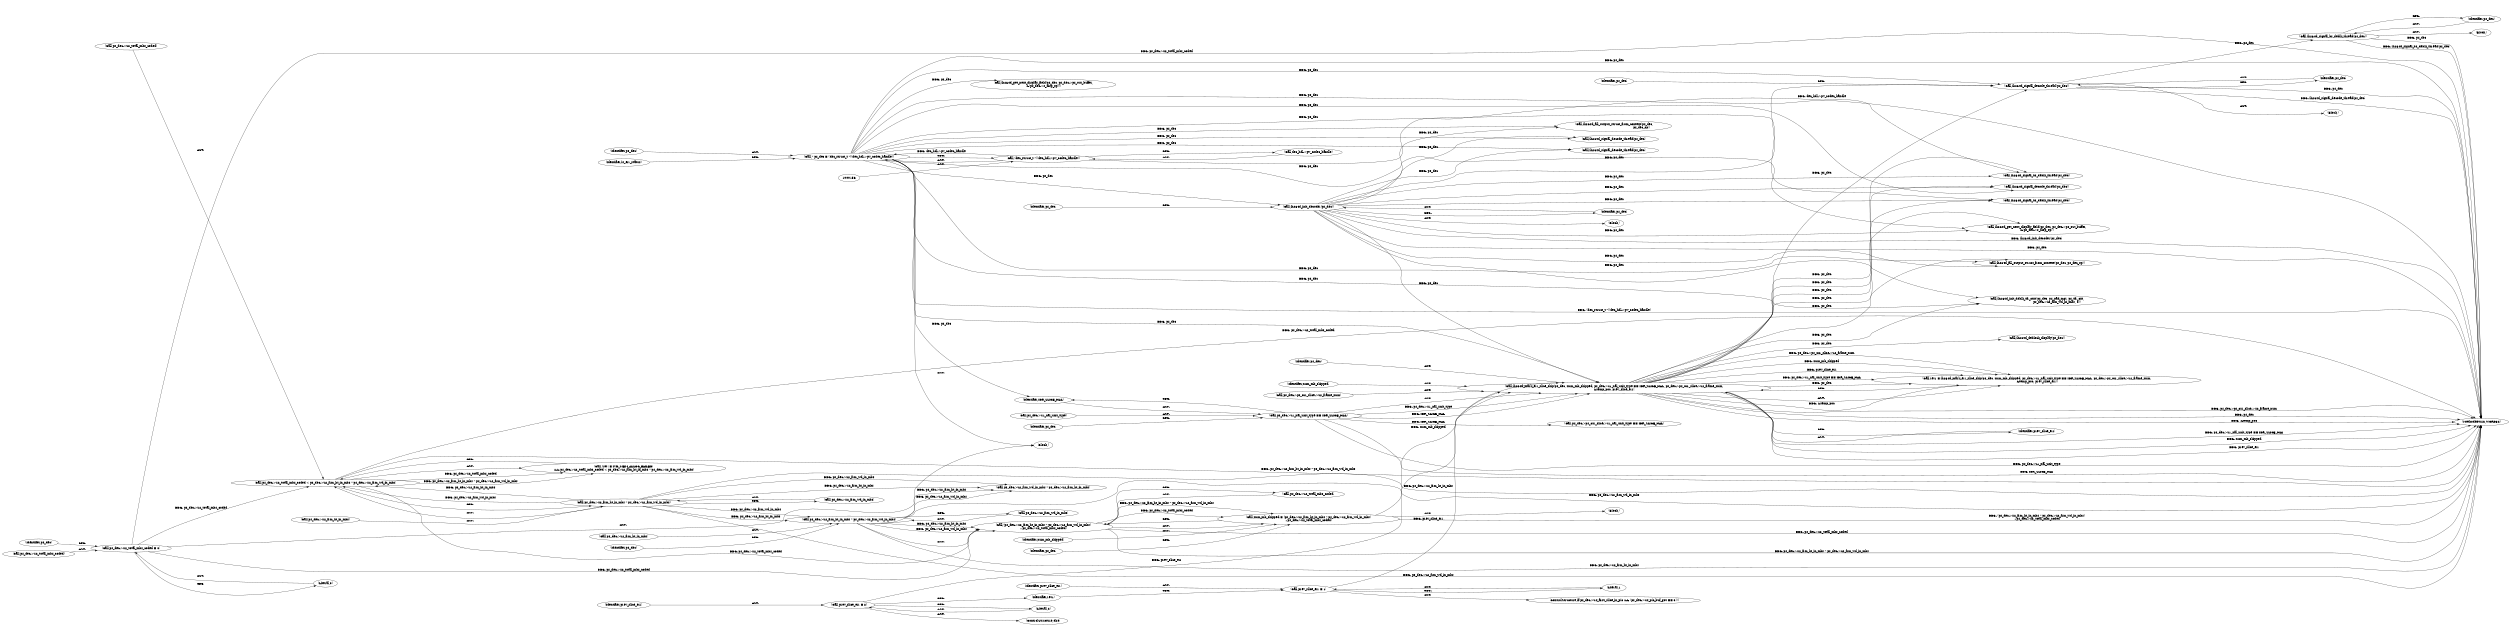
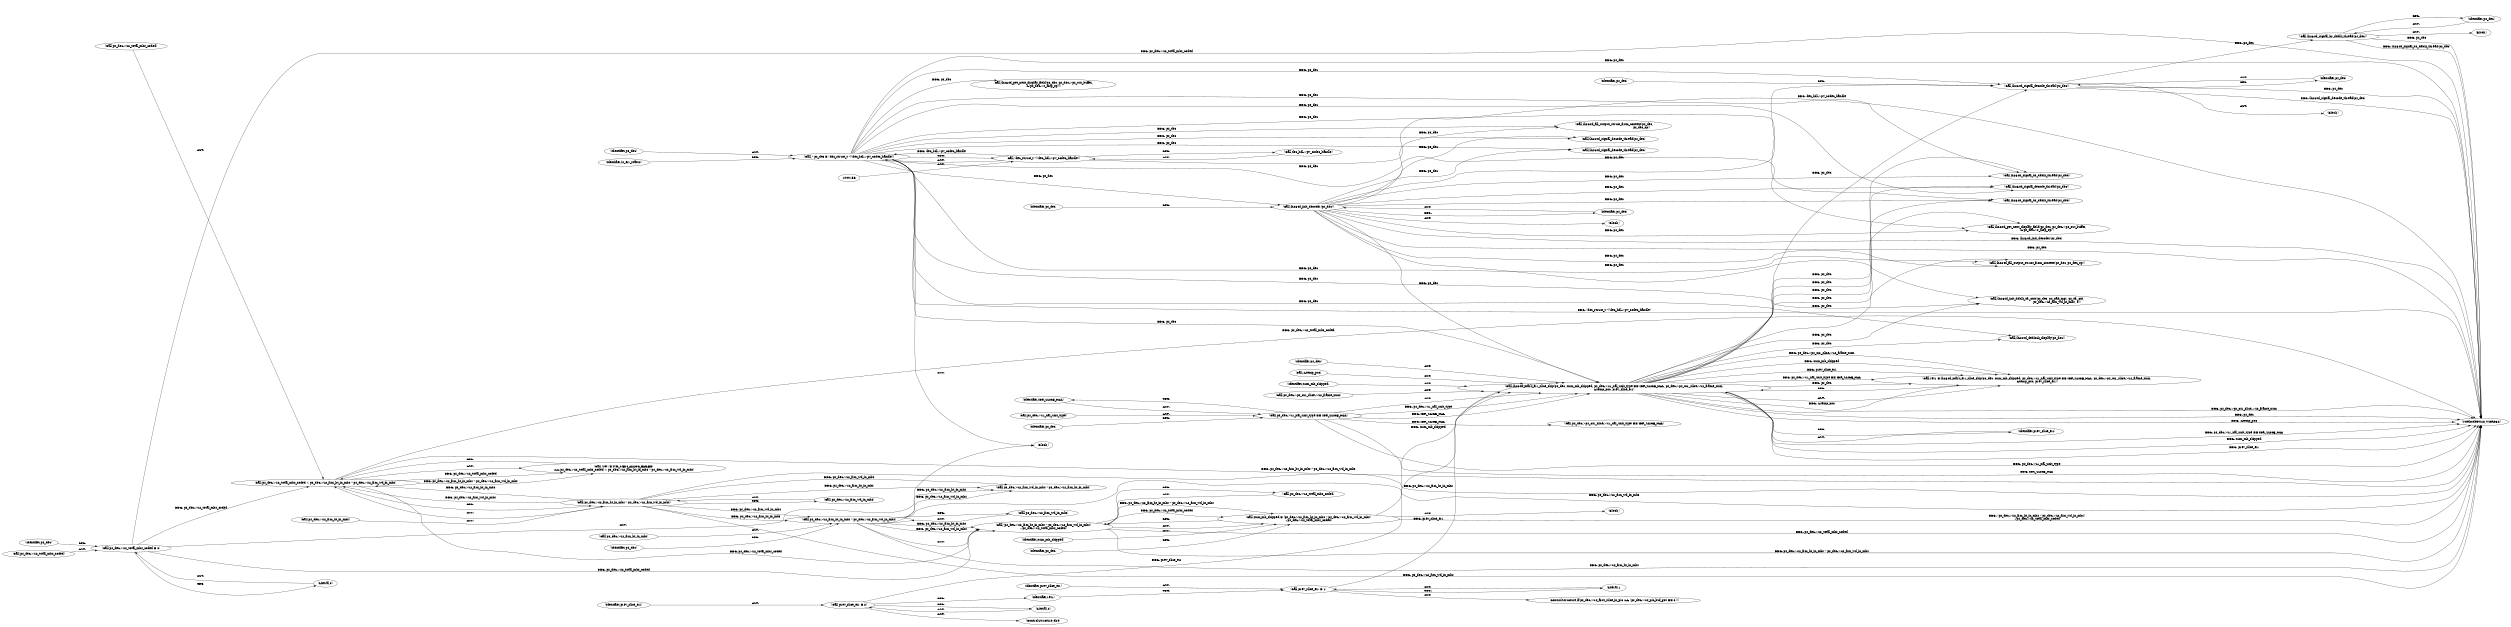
  digraph {
    rankdir=LR
    n1 [label="(Call,ih264d_signal_bs_deblk_thread(ps_dec))"]
    n2 [label="(MethodReturn,WORD32)"]
    n3 [label="(Block,)"]
    n4 [label="(Identifier,ps_dec)"]
    n5 [label="(Call,ih264d_signal_decode_thread(ps_dec))"]
    n6 [label="(Block,)"]
    n7 [label="(Identifier,ps_dec)"]
    n8 [label="(Call,ih264d_init_decoder(ps_dec))"]
    n9 [label="(Call,ih264d_mark_err_slice_skip(ps_dec, num_mb_skipped, ps_dec->u1_nal_unit_type == IDR_SLICE_NAL, ps_dec->ps_cur_slice->u2_frame_num,\n &temp_poc, prev_slice_err))"]
    n10 [label="(Call,ih264d_signal_decode_thread(ps_dec))"]
    n11 [label="(Call,ih264d_signal_bs_deblk_thread(ps_dec))"]
    n12 [label="(Call,ih264d_signal_decode_thread(ps_dec))"]
    n13 [label="(Block,)"]
    n14 [label="(Call,ih264d_signal_decode_thread(ps_dec))"]
    n15 [label="(Call,ih264d_fill_output_struct_from_context(ps_dec,\n                                                           ps_dec_op))"]
    n16 [label="(Call,ih264d_get_next_display_field(ps_dec, ps_dec->ps_out_buffer,\n &(ps_dec->s_disp_op)))"]
    n17 [label="(Call,ih264d_fill_output_struct_from_context(ps_dec, ps_dec_op))"]
    n18 [label="(Call,ih264d_init_deblk_tfr_ctxt(ps_dec, ps_pad_mgr, ps_tfr_cxt,\n                                           ps_dec->u2_frm_wd_in_mbs, 0))"]
    n19 [label="(Identifier,ps_dec)"]
    n20 [label="(Call,ih264d_signal_bs_deblk_thread(ps_dec))"]
    n21 [label="(Call,ih264d_deblock_display(ps_dec))"]
    n22 [label="(Identifier,prev_slice_err)"]
    n23 [label="(Call,ret1 = ih264d_mark_err_slice_skip(ps_dec, num_mb_skipped, ps_dec->u1_nal_unit_type == IDR_SLICE_NAL, ps_dec->ps_cur_slice->u2_frame_num,\n &temp_poc, prev_slice_err))"]
    n24 [label="(Call,* ps_dec = (dec_struct_t *)(dec_hdl->pv_codec_handle))"]
    n25 [label="(Call,(dec_struct_t *)(dec_hdl->pv_codec_handle))"]
    n26 [label="(Block,)"]
    n27 [label="(Call,ih264d_get_next_display_field(ps_dec, ps_dec->ps_out_buffer,\n &(ps_dec->s_disp_op)))"]
    n28 [label="(Call,dec_hdl->pv_codec_handle)"]
    n29 [label="(Call,num_mb_skipped = (ps_dec->u2_frm_ht_in_mbs * ps_dec->u2_frm_wd_in_mbs)\n - ps_dec->u2_total_mbs_coded)"]
    n30 [label="(Call,(ps_dec->u2_frm_ht_in_mbs * ps_dec->u2_frm_wd_in_mbs)\n - ps_dec->u2_total_mbs_coded)"]
    n31 [label="(Block,)"]
    n32 [label="(Call,ps_dec->u2_total_mbs_coded)"]
    n33 [label="(Call,ps_dec->u2_frm_ht_in_mbs * ps_dec->u2_frm_wd_in_mbs)"]
    n34 [label="(Call,ps_dec->u2_frm_wd_in_mbs)"]
    n35 [label="(Call,ps_dec->u2_frm_wd_in_mbs * ps_dec->u2_frm_ht_in_mbs)"]
    n36 [label="(Call,ps_dec->u2_frm_ht_in_mbs * ps_dec->u2_frm_wd_in_mbs)"]
    n37 [label="(Call,ps_dec->u2_total_mbs_coded < ps_dec->u2_frm_ht_in_mbs * ps_dec->u2_frm_wd_in_mbs)"]
    n38 [label="(Call,ps_dec->u2_frm_wd_in_mbs)"]
    n39 [label="(Call,(ret != IVD_MEM_ALLOC_FAILED)\n && ps_dec->u2_total_mbs_coded < ps_dec->u2_frm_ht_in_mbs * ps_dec->u2_frm_wd_in_mbs)"]
    n40 [label="(Call,ps_dec->u2_total_mbs_coded = 0)"]
    n41 [label="(Literal,0)"]
    n42 [label="(Call,ps_dec->u1_nal_unit_type == IDR_SLICE_NAL)"]
    n43 [label="(Identifier,IDR_SLICE_NAL)"]
    n44 [label="(Call,ps_dec->ps_cur_slice->u1_nal_unit_type == IDR_SLICE_NAL)"]
    n45 [label="(Call,prev_slice_err = 1)"]
    n46 [label="(Literal,1)"]
    n47 [label="(ControlStructure,if(ps_dec->u4_first_slice_in_pic && (ps_dec->u4_pic_buf_got == 0)))"]
    n48 [label="(Call,prev_slice_err = 2)"]
    n49 [label="(Literal,2)"]
    n50 [label="(ControlStructure,else)"]
    n51 [label="(Identifier,ret1)"]
    n52 [label="(Identifier,ps_dec)"]
    n53 [label="(Identifier,i4_err_status)"]
    n54 [label="(Identifier,ps_dec)"]
    n55 [label="(Identifier,ps_dec)"]
    n56 [label="(Identifier,ps_dec)"]
    n57 [label="(Call,ps_dec->u2_frm_ht_in_mbs)"]
+   n58 [label="(Call,&temp_poc)"]
    n59 [label="(Identifier,ps_dec)"]
    n60 [label="(Call,ps_dec->u2_total_mbs_coded)"]
    n61 [label="(Identifier,num_mb_skipped)"]
    n62 [label="(Call,ps_dec->u2_frm_ht_in_mbs)"]
    n63 [label="(Identifier,prev_slice_err)"]
    n64 [label="(Call,ps_dec->u1_nal_unit_type)"]
    n65 [label="(Identifier,ps_dec)"]
    n66 [label="(Identifier,ps_dec)"]
    n67 [label="(Identifier,prev_slice_err)"]
    n68 [label="(Identifier,num_mb_skipped)"]
    n69 [label="(Identifier,ps_dec)"]
    n70 [label="(Call,ps_dec->u2_total_mbs_coded)"]
    n71 [label="(Call,ps_dec->ps_cur_slice->u2_frame_num)"]
    1000156
    n1 -> n2 [label="DDG: ih264d_signal_bs_deblk_thread(ps_dec)"]
    n1 -> n2 [label="DDG: ps_dec"]
    n1 -> n3 [label="AST: "]
    n1 -> n4 [label="CFG: "]
    n4 -> n1 [label="AST: "]
    n5 -> n1 [label="DDG: ps_dec"]
    n5 -> n2 [label="DDG: ih264d_signal_decode_thread(ps_dec)"]
    n5 -> n2 [label="DDG: ps_dec"]
    n5 -> n6 [label="AST: "]
    n5 -> n7 [label="CFG: "]
    n7 -> n5 [label="AST: "]
    n8 -> n2 [label="DDG: ps_dec"]
    n8 -> n2 [label="DDG: ih264d_init_decoder(ps_dec)"]
    n8 -> n5 [label="DDG: ps_dec"]
    n8 -> n9 [label="DDG: ps_dec"]
    n8 -> n10 [label="DDG: ps_dec"]
    n8 -> n11 [label="DDG: ps_dec"]
    n8 -> n12 [label="DDG: ps_dec"]
    n8 -> n13 [label="AST: "]
    n8 -> n14 [label="DDG: ps_dec"]
    n8 -> n15 [label="DDG: ps_dec"]
    n8 -> n16 [label="DDG: ps_dec"]
    n8 -> n17 [label="DDG: ps_dec"]
    n8 -> n18 [label="DDG: ps_dec"]
    n8 -> n19 [label="CFG: "]
    n8 -> n20 [label="DDG: ps_dec"]
    n9 -> n2 [label="DDG: ps_dec->u1_nal_unit_type == IDR_SLICE_NAL"]
    n9 -> n2 [label="DDG: num_mb_skipped"]
    n9 -> n2 [label="DDG: prev_slice_err"]
    n9 -> n2 [label="DDG: ps_dec->ps_cur_slice->u2_frame_num"]
    n9 -> n2 [label="DDG: ps_dec"]
    n9 -> n2 [label="DDG: &temp_poc"]
    n9 -> n5 [label="DDG: ps_dec"]
    n9 -> n10 [label="DDG: ps_dec"]
    n9 -> n11 [label="DDG: ps_dec"]
    n9 -> n16 [label="DDG: ps_dec"]
    n9 -> n17 [label="DDG: ps_dec"]
    n9 -> n18 [label="DDG: ps_dec"]
    n9 -> n20 [label="DDG: ps_dec"]
    n9 -> n21 [label="DDG: ps_dec"]
    n9 -> n22 [label="CFG: "]
    n9 -> n23 [label="AST: "]
    n9 -> n23 [label="DDG: &temp_poc"]
    n9 -> n23 [label="DDG: ps_dec->ps_cur_slice->u2_frame_num"]
    n9 -> n23 [label="DDG: num_mb_skipped"]
    n9 -> n23 [label="DDG: prev_slice_err"]
    n9 -> n23 [label="DDG: ps_dec->u1_nal_unit_type == IDR_SLICE_NAL"]
    n9 -> n23 [label="DDG: ps_dec"]
    n19 -> n8 [label="AST: "]
    n22 -> n9 [label="AST: "]
    n23 -> n9 [label="CFG: "]
    n24 -> n2 [label="DDG: (dec_struct_t *)(dec_hdl->pv_codec_handle)"]
    n24 -> n2 [label="DDG: ps_dec"]
    n24 -> n5 [label="DDG: ps_dec"]
    n24 -> n8 [label="DDG: ps_dec"]
    n24 -> n9 [label="DDG: ps_dec"]
    n24 -> n10 [label="DDG: ps_dec"]
    n24 -> n11 [label="DDG: ps_dec"]
    n24 -> n12 [label="DDG: ps_dec"]
    n24 -> n14 [label="DDG: ps_dec"]
    n24 -> n15 [label="DDG: ps_dec"]
    n24 -> n16 [label="DDG: ps_dec"]
    n24 -> n17 [label="DDG: ps_dec"]
    n24 -> n18 [label="DDG: ps_dec"]
    n24 -> n20 [label="DDG: ps_dec"]
-   n24 -> n43 [label="DDG: ps_dec"]
+   n24 -> n21 [label="DDG: ps_dec"]
    n24 -> n25 [label="CFG: "]
    n24 -> n26 [label="AST: "]
    n24 -> n27 [label="DDG: ps_dec"]
    n25 -> n2 [label="DDG: dec_hdl->pv_codec_handle"]
    n25 -> n24 [label="AST: "]
    n25 -> n24 [label="DDG: dec_hdl->pv_codec_handle"]
    n25 -> n28 [label="CFG: "]
    n28 -> n25 [label="AST: "]
    n29 -> n2 [label="DDG: (ps_dec->u2_frm_ht_in_mbs * ps_dec->u2_frm_wd_in_mbs)\n - ps_dec->u2_total_mbs_coded"]
    n29 -> n9 [label="DDG: num_mb_skipped"]
    n29 -> n30 [label="CFG: "]
    n29 -> n31 [label="AST: "]
    n30 -> n2 [label="DDG: ps_dec->u2_total_mbs_coded"]
    n30 -> n2 [label="DDG: ps_dec->u2_frm_ht_in_mbs * ps_dec->u2_frm_wd_in_mbs"]
    n30 -> n29 [label="AST: "]
    n30 -> n29 [label="DDG: ps_dec->u2_frm_ht_in_mbs * ps_dec->u2_frm_wd_in_mbs"]
    n30 -> n29 [label="DDG: ps_dec->u2_total_mbs_coded"]
    n30 -> n32 [label="CFG: "]
    n32 -> n30 [label="AST: "]
    n33 -> n2 [label="DDG: ps_dec->u2_frm_ht_in_mbs"]
    n33 -> n2 [label="DDG: ps_dec->u2_frm_wd_in_mbs"]
    n33 -> n30 [label="AST: "]
    n33 -> n30 [label="DDG: ps_dec->u2_frm_ht_in_mbs"]
    n33 -> n30 [label="DDG: ps_dec->u2_frm_wd_in_mbs"]
    n33 -> n34 [label="CFG: "]
    n33 -> n35 [label="DDG: ps_dec->u2_frm_wd_in_mbs"]
    n33 -> n35 [label="DDG: ps_dec->u2_frm_ht_in_mbs"]
    n34 -> n33 [label="AST: "]
    n36 -> n2 [label="DDG: ps_dec->u2_frm_wd_in_mbs"]
    n36 -> n2 [label="DDG: ps_dec->u2_frm_ht_in_mbs"]
    n36 -> n33 [label="DDG: ps_dec->u2_frm_ht_in_mbs"]
    n36 -> n33 [label="DDG: ps_dec->u2_frm_wd_in_mbs"]
    n36 -> n35 [label="DDG: ps_dec->u2_frm_wd_in_mbs"]
    n36 -> n35 [label="DDG: ps_dec->u2_frm_ht_in_mbs"]
    n36 -> n37 [label="AST: "]
    n36 -> n37 [label="DDG: ps_dec->u2_frm_ht_in_mbs"]
    n36 -> n37 [label="DDG: ps_dec->u2_frm_wd_in_mbs"]
    n36 -> n38 [label="CFG: "]
    n37 -> n2 [label="DDG: ps_dec->u2_total_mbs_coded"]
    n37 -> n2 [label="DDG: ps_dec->u2_frm_ht_in_mbs * ps_dec->u2_frm_wd_in_mbs"]
    n37 -> n30 [label="DDG: ps_dec->u2_total_mbs_coded"]
    n37 -> n36 [label="CFG: "]
    n37 -> n39 [label="AST: "]
    n37 -> n39 [label="DDG: ps_dec->u2_total_mbs_coded"]
    n37 -> n39 [label="DDG: ps_dec->u2_frm_ht_in_mbs * ps_dec->u2_frm_wd_in_mbs"]
    n38 -> n36 [label="AST: "]
    n39 -> n37 [label="CFG: "]
    n40 -> n2 [label="DDG: ps_dec->u2_total_mbs_coded"]
    n40 -> n26 [label="AST: "]
    n40 -> n30 [label="DDG: ps_dec->u2_total_mbs_coded"]
    n40 -> n37 [label="DDG: ps_dec->u2_total_mbs_coded"]
    n40 -> n41 [label="CFG: "]
    n41 -> n40 [label="AST: "]
    n42 -> n2 [label="DDG: IDR_SLICE_NAL"]
    n42 -> n2 [label="DDG: ps_dec->u1_nal_unit_type"]
    n42 -> n9 [label="AST: "]
    n42 -> n9 [label="DDG: ps_dec->u1_nal_unit_type"]
    n42 -> n9 [label="DDG: IDR_SLICE_NAL"]
    n42 -> n43 [label="CFG: "]
    n42 -> n44 [label="DDG: IDR_SLICE_NAL"]
    n43 -> n42 [label="AST: "]
    n45 -> n9 [label="DDG: prev_slice_err"]
    n45 -> n46 [label="CFG: "]
    n45 -> n47 [label="AST: "]
    n46 -> n45 [label="AST: "]
    n48 -> n9 [label="DDG: prev_slice_err"]
    n48 -> n49 [label="CFG: "]
    n48 -> n50 [label="AST: "]
    n48 -> n51 [label="CFG: "]
    n49 -> n48 [label="AST: "]
    n51 -> n45 [label="CFG: "]
    n52 -> n24 [label="AST: "]
    n53 -> n24 [label="CFG: "]
    n54 -> n5 [label="CFG: "]
    n55 -> n9 [label="AST: "]
    n56 -> n29 [label="CFG: "]
    n57 -> n33 [label="AST: "]
+   n58 -> n9 [label="AST: "]
    n59 -> n33 [label="CFG: "]
    n60 -> n37 [label="AST: "]
    n61 -> n29 [label="AST: "]
    n62 -> n36 [label="AST: "]
    n63 -> n45 [label="AST: "]
    n64 -> n42 [label="AST: "]
    n65 -> n42 [label="CFG: "]
    n66 -> n8 [label="CFG: "]
    n67 -> n48 [label="AST: "]
    n68 -> n9 [label="AST: "]
    n69 -> n40 [label="CFG: "]
    n70 -> n40 [label="AST: "]
    n71 -> n9 [label="AST: "]
    1000156 -> n25 [label="AST: "]
  }
